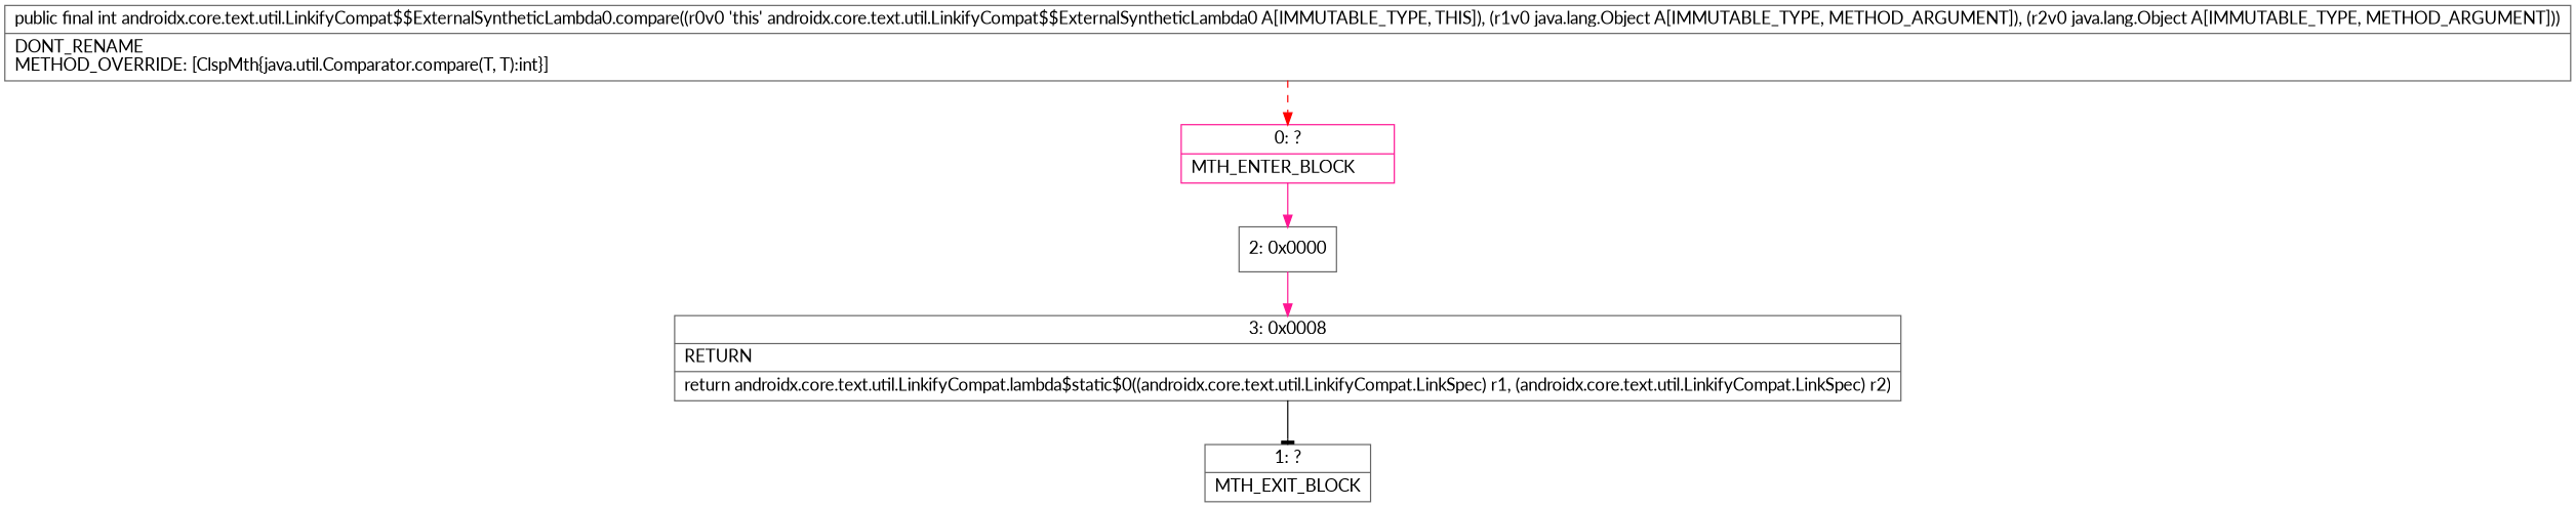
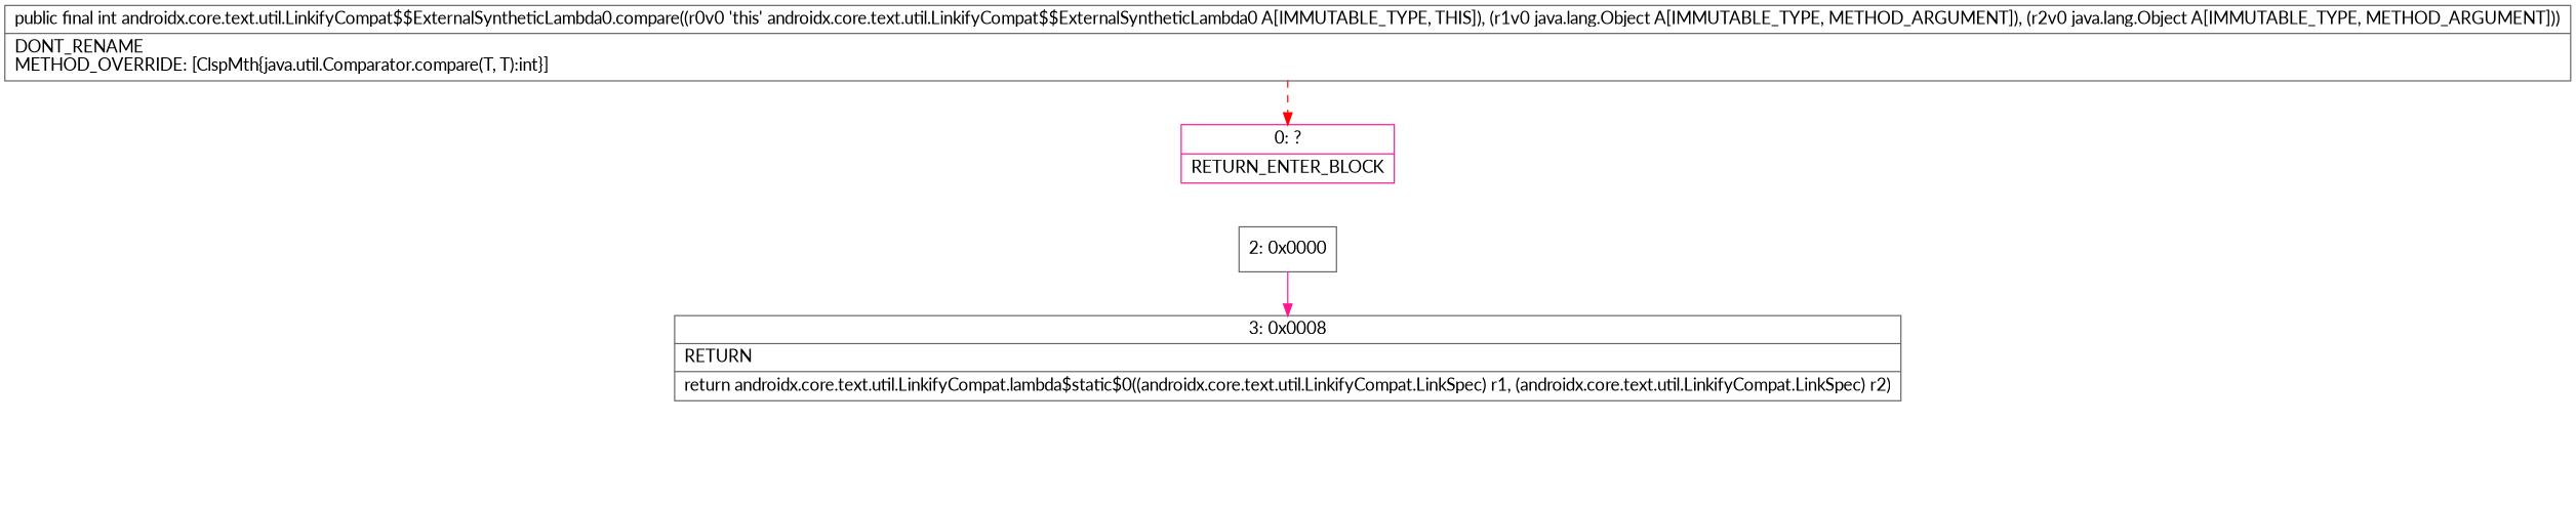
  digraph {
    fontname=Lato
    node [color=gray40 fontname=Lato shape=record]
    edge [arrowhead=normal color=deeppink fontname=Lato style=solid]
-   n1 [color=deeppink label="{0\:\ ?|MTH_ENTER_BLOCK\l}"]
+   n1 [color=deeppink label="{0\:\ ?|RETURN_ENTER_BLOCK\l}"]
    n2 [label="{2\:\ 0x0000}"]
    n3 [label="{3\:\ 0x0008|RETURN\l|return androidx.core.text.util.LinkifyCompat.lambda$static$0((androidx.core.text.util.LinkifyCompat.LinkSpec) r1, (androidx.core.text.util.LinkifyCompat.LinkSpec) r2)\l}"]
-   n4 [label="{1\:\ ?|MTH_EXIT_BLOCK\l}"]
    n5 [label="{public final int androidx.core.text.util.LinkifyCompat$$ExternalSyntheticLambda0.compare((r0v0 'this' androidx.core.text.util.LinkifyCompat$$ExternalSyntheticLambda0 A[IMMUTABLE_TYPE, THIS]), (r1v0 java.lang.Object A[IMMUTABLE_TYPE, METHOD_ARGUMENT]), (r2v0 java.lang.Object A[IMMUTABLE_TYPE, METHOD_ARGUMENT]))  | DONT_RENAME\lMETHOD_OVERRIDE: [ClspMth\{java.util.Comparator.compare(T, T):int\}]\l}"]
-   n1 -> n2
    n2 -> n3
-   n3 -> n4 [arrowhead=tee color=black]
    n5 -> n1 [color=red style=dashed]
  }
